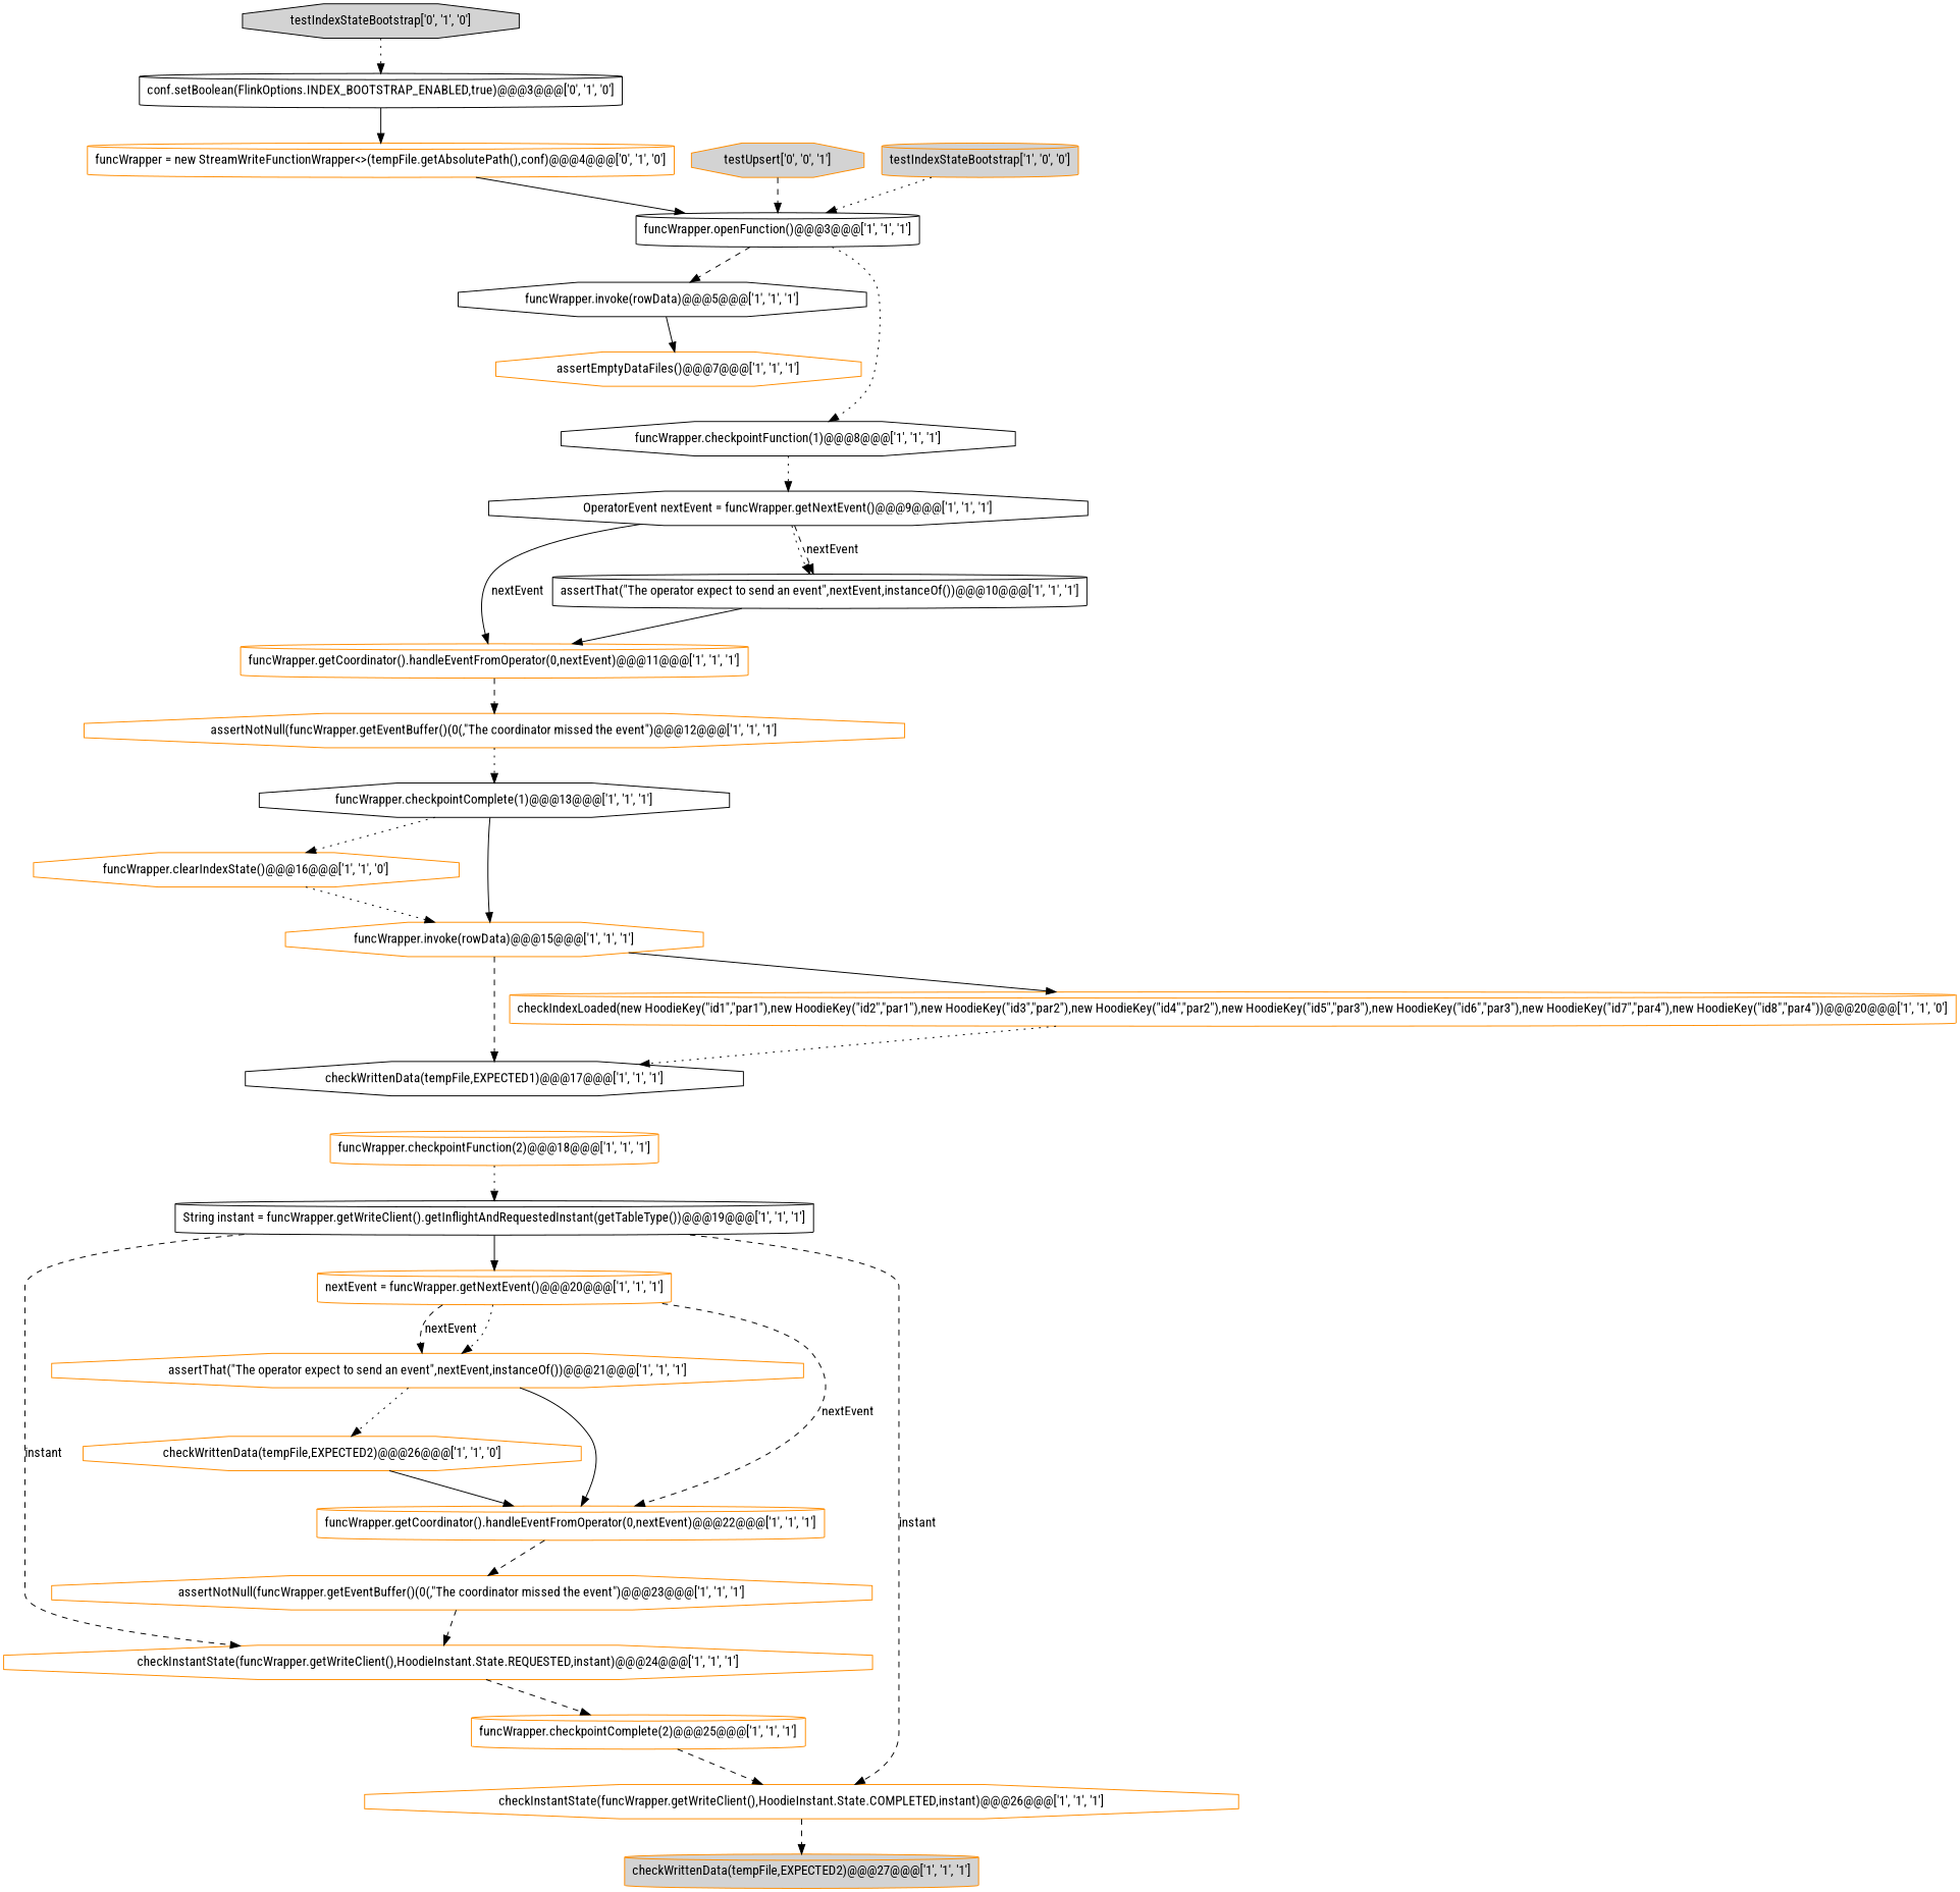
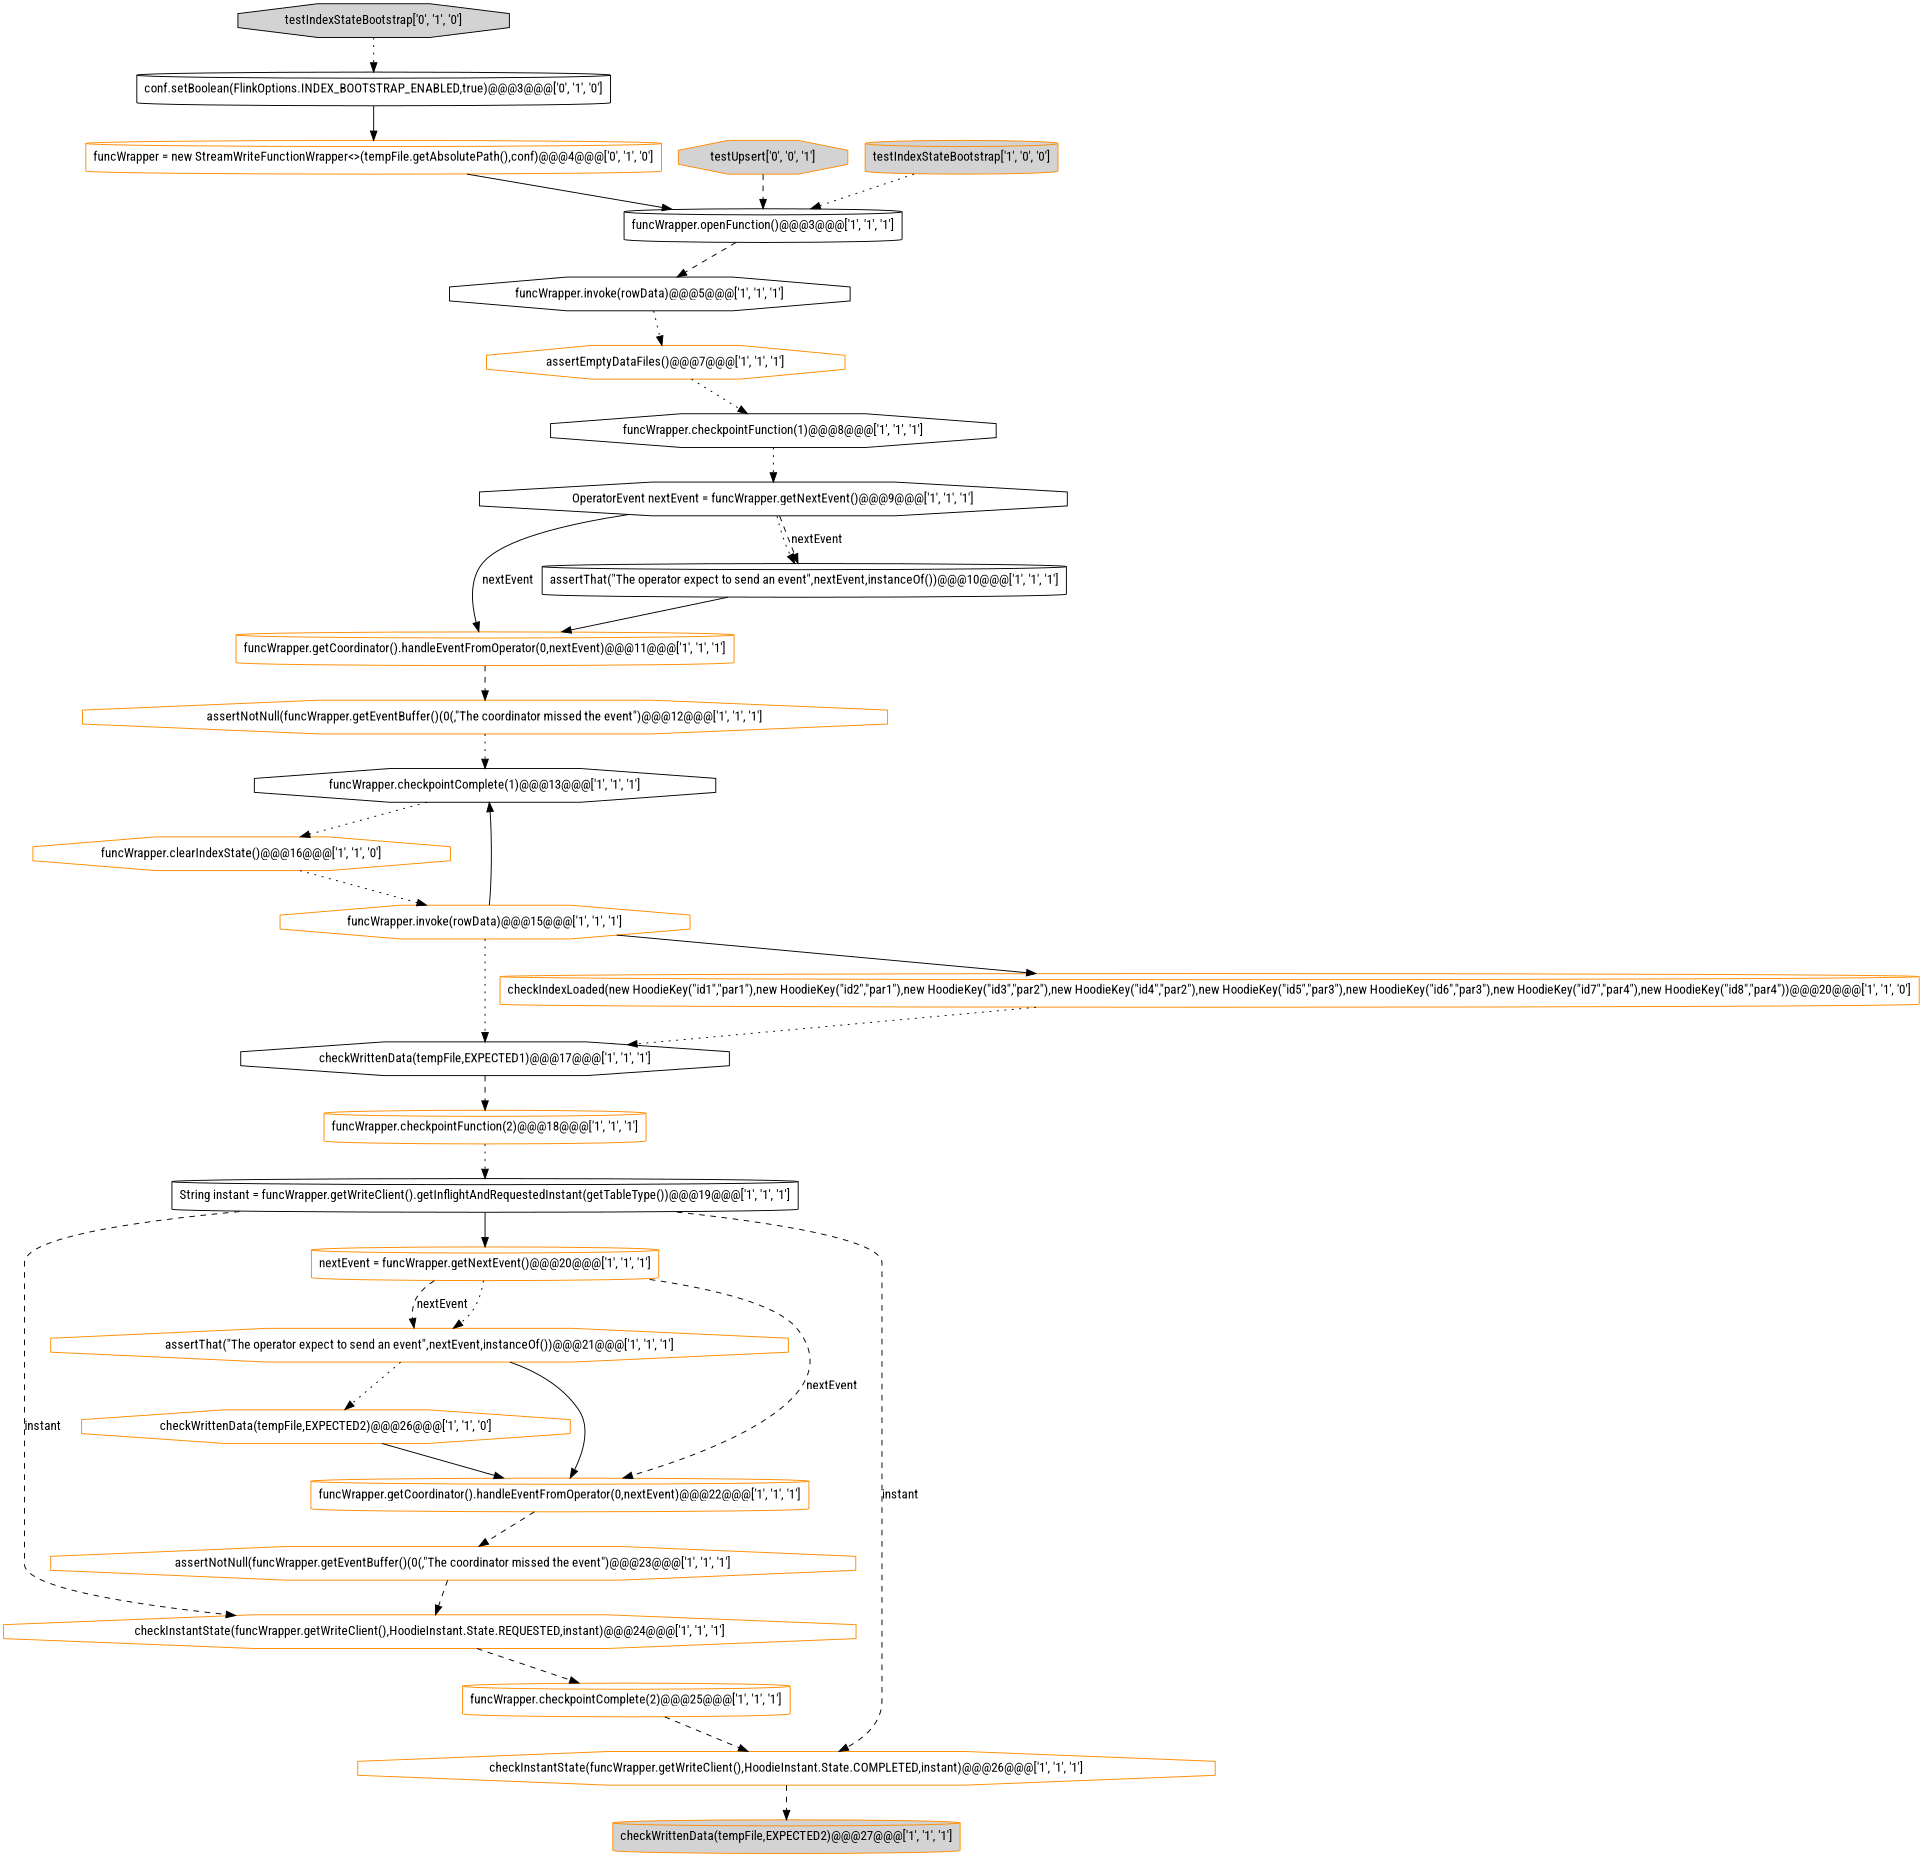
  digraph {
    fontname="Roboto Condensed"
    node [color=darkorange fillcolor=white fontname="Roboto Condensed" shape=octagon style=filled]
    edge [fontname="Roboto Condensed" style=dotted]
    n1 [color=black fillcolor=lightgray label="testIndexStateBootstrap['0', '1', '0']"]
    n2 [color=black label="conf.setBoolean(FlinkOptions.INDEX_BOOTSTRAP_ENABLED,true)@@@3@@@['0', '1', '0']" shape=cylinder]
    n3 [label="funcWrapper = new StreamWriteFunctionWrapper<>(tempFile.getAbsolutePath(),conf)@@@4@@@['0', '1', '0']" shape=cylinder]
    n4 [color=black label="funcWrapper.openFunction()@@@3@@@['1', '1', '1']" shape=cylinder]
    n5 [color=black label="funcWrapper.invoke(rowData)@@@5@@@['1', '1', '1']"]
    n6 [label="assertEmptyDataFiles()@@@7@@@['1', '1', '1']"]
    n7 [fillcolor=lightgray label="checkWrittenData(tempFile,EXPECTED2)@@@27@@@['1', '1', '1']" shape=cylinder]
    n8 [fillcolor=lightgray label="testUpsert['0', '0', '1']"]
    n9 [label="checkInstantState(funcWrapper.getWriteClient(),HoodieInstant.State.REQUESTED,instant)@@@24@@@['1', '1', '1']"]
    n10 [label="funcWrapper.checkpointComplete(2)@@@25@@@['1', '1', '1']" shape=cylinder]
    n11 [label="checkInstantState(funcWrapper.getWriteClient(),HoodieInstant.State.COMPLETED,instant)@@@26@@@['1', '1', '1']"]
    n12 [label="assertNotNull(funcWrapper.getEventBuffer()(0(,\"The coordinator missed the event\")@@@12@@@['1', '1', '1']"]
    n13 [color=black label="funcWrapper.checkpointComplete(1)@@@13@@@['1', '1', '1']"]
    n14 [label="funcWrapper.clearIndexState()@@@16@@@['1', '1', '0']"]
    n15 [label="funcWrapper.invoke(rowData)@@@15@@@['1', '1', '1']"]
    n16 [color=black label="String instant = funcWrapper.getWriteClient().getInflightAndRequestedInstant(getTableType())@@@19@@@['1', '1', '1']" shape=cylinder]
    n17 [label="nextEvent = funcWrapper.getNextEvent()@@@20@@@['1', '1', '1']" shape=cylinder]
    n18 [label="assertThat(\"The operator expect to send an event\",nextEvent,instanceOf())@@@21@@@['1', '1', '1']"]
    n19 [label="funcWrapper.getCoordinator().handleEventFromOperator(0,nextEvent)@@@22@@@['1', '1', '1']" shape=cylinder]
    n20 [fillcolor=lightgray label="testIndexStateBootstrap['1', '0', '0']" shape=cylinder]
    n21 [color=black label="checkWrittenData(tempFile,EXPECTED1)@@@17@@@['1', '1', '1']"]
    n22 [label="checkIndexLoaded(new HoodieKey(\"id1\",\"par1\"),new HoodieKey(\"id2\",\"par1\"),new HoodieKey(\"id3\",\"par2\"),new HoodieKey(\"id4\",\"par2\"),new HoodieKey(\"id5\",\"par3\"),new HoodieKey(\"id6\",\"par3\"),new HoodieKey(\"id7\",\"par4\"),new HoodieKey(\"id8\",\"par4\"))@@@20@@@['1', '1', '0']" shape=cylinder]
    n23 [label="funcWrapper.getCoordinator().handleEventFromOperator(0,nextEvent)@@@11@@@['1', '1', '1']" shape=cylinder]
    n24 [label="checkWrittenData(tempFile,EXPECTED2)@@@26@@@['1', '1', '0']"]
    n25 [label="assertNotNull(funcWrapper.getEventBuffer()(0(,\"The coordinator missed the event\")@@@23@@@['1', '1', '1']"]
    n26 [color=black label="assertThat(\"The operator expect to send an event\",nextEvent,instanceOf())@@@10@@@['1', '1', '1']" shape=cylinder]
    n27 [color=black label="funcWrapper.checkpointFunction(1)@@@8@@@['1', '1', '1']"]
    n28 [label="funcWrapper.checkpointFunction(2)@@@18@@@['1', '1', '1']" shape=cylinder]
    n29 [color=black label="OperatorEvent nextEvent = funcWrapper.getNextEvent()@@@9@@@['1', '1', '1']"]
    n1 -> n2
    n2 -> n3 [style=solid]
    n3 -> n4 [style=solid]
    n4 -> n5 [style=dashed]
-   n5 -> n6 [style=solid]
-   n4 -> n27
+   n5 -> n6
+   n6 -> n27
    n8 -> n4 [style=dashed]
    n9 -> n10 [style=dashed]
    n10 -> n11 [style=dashed]
    n11 -> n7 [style=dashed]
    n12 -> n13
    n13 -> n14
-   n13 -> n15 [style=solid]
+   n15 -> n13 [style=solid]
    n14 -> n15
-   n15 -> n21 [style=dashed]
+   n15 -> n21
    n15 -> n22 [style=solid]
    n16 -> n9 [label=instant style=dashed]
    n16 -> n11 [label=instant style=dashed]
    n16 -> n17 [style=solid]
    n17 -> n18
    n17 -> n18 [label=nextEvent style=dashed]
    n17 -> n19 [label=nextEvent style=dashed]
    n18 -> n19 [style=solid]
    n18 -> n24
    n19 -> n25 [style=dashed]
    n20 -> n4
+   n21 -> n28 [style=dashed]
    n22 -> n21
    n23 -> n12 [style=dashed]
    n24 -> n19 [style=solid]
    n25 -> n9 [style=dashed]
    n26 -> n23 [style=solid]
    n27 -> n29
    n28 -> n16
    n29 -> n23 [label=nextEvent style=solid]
    n29 -> n26 [label=nextEvent style=dashed]
    n29 -> n26
  }
